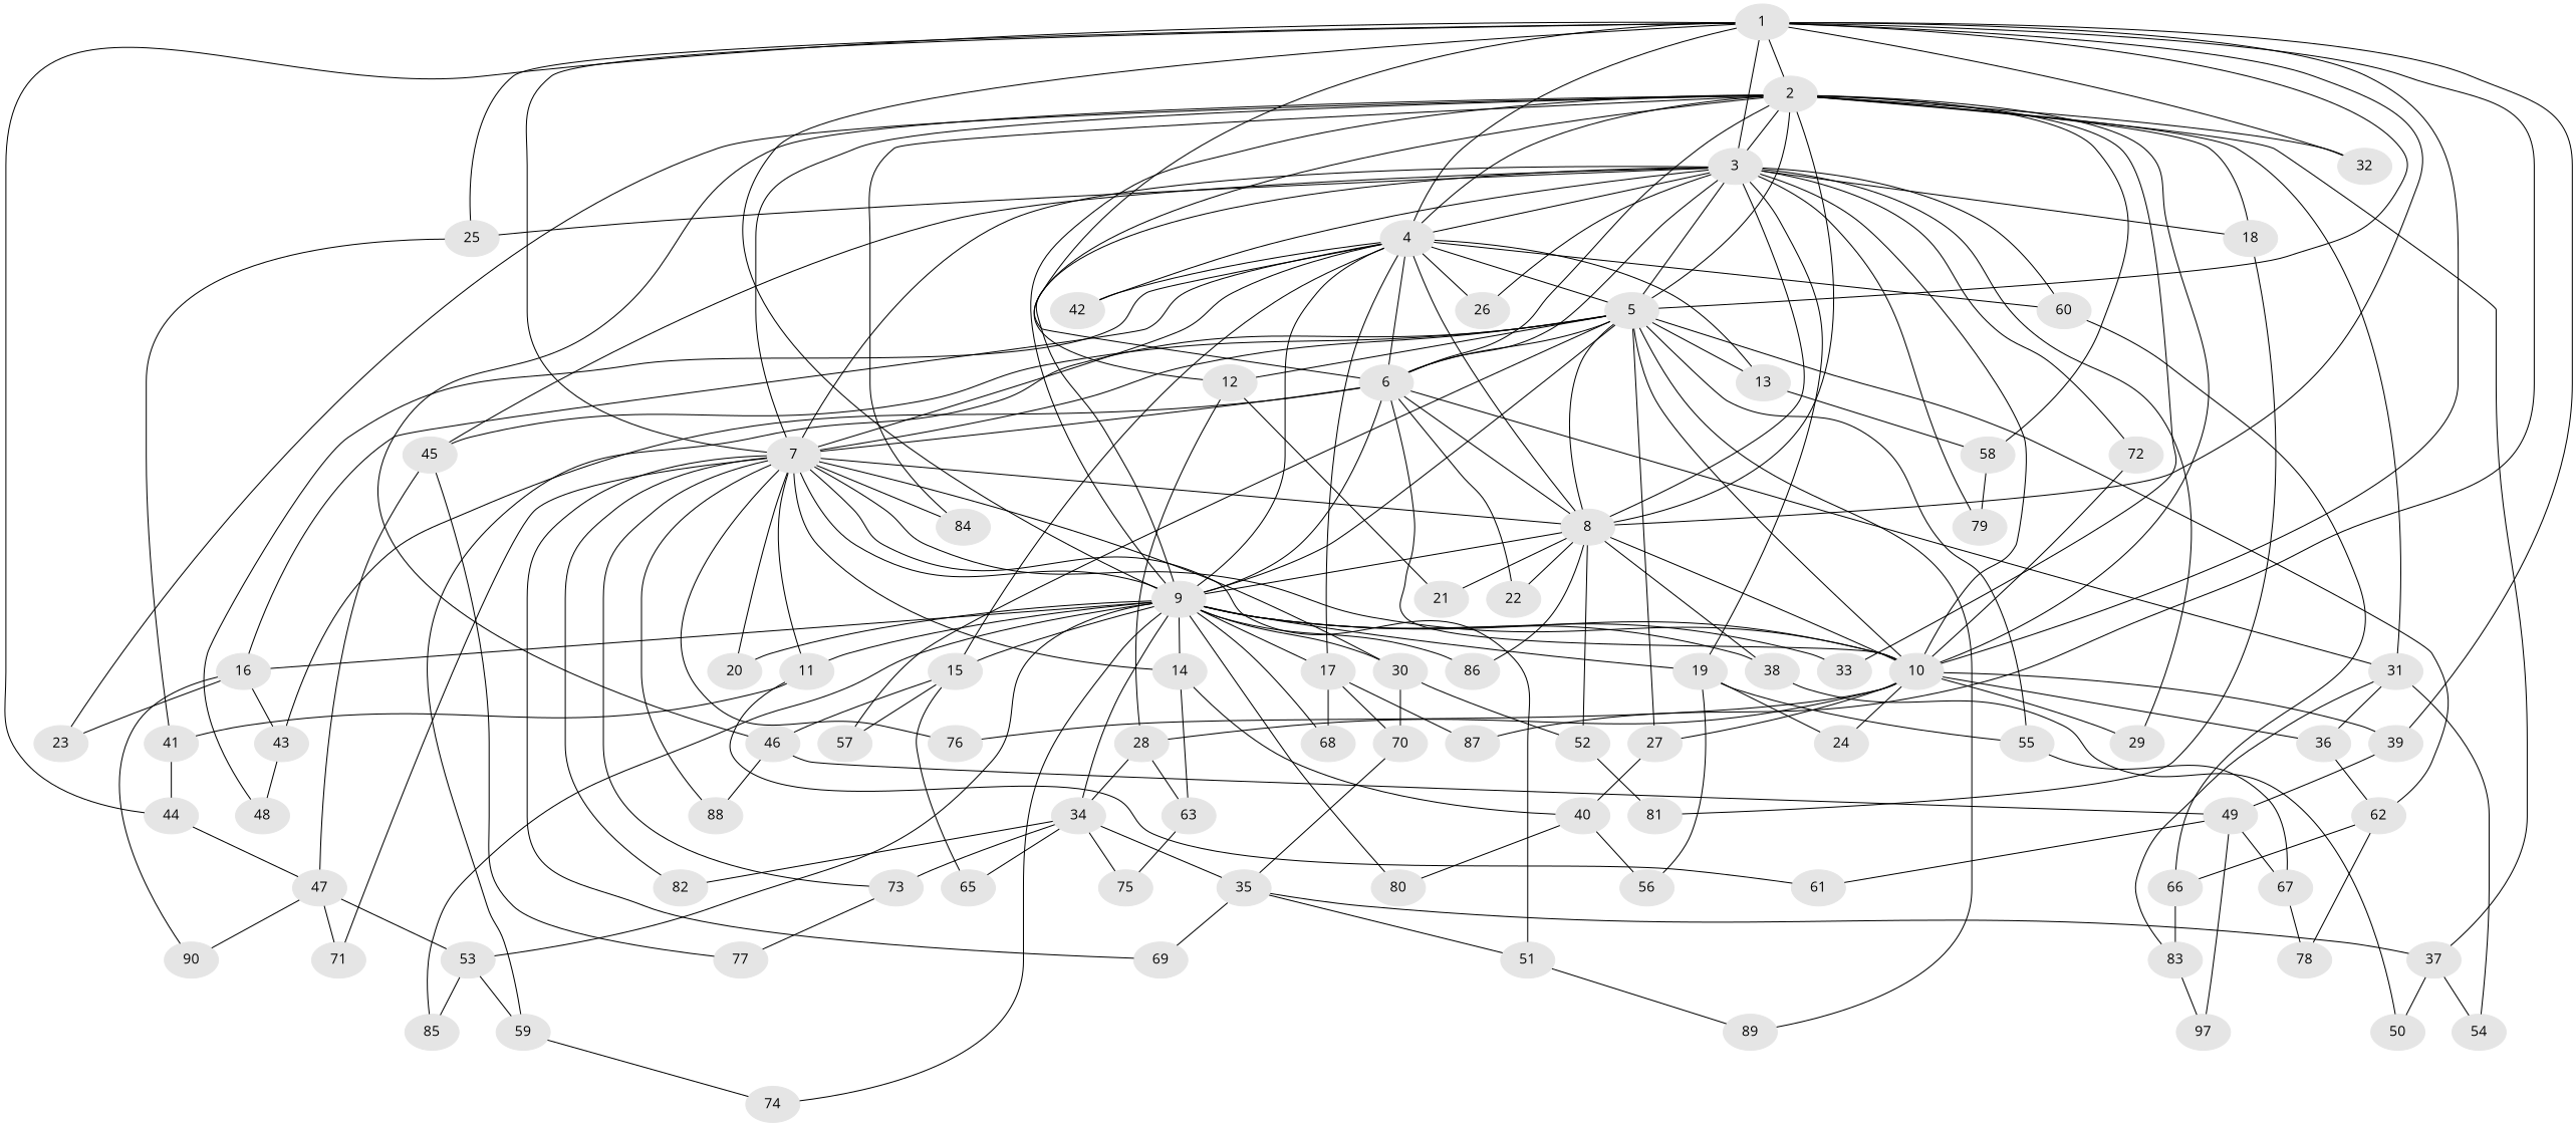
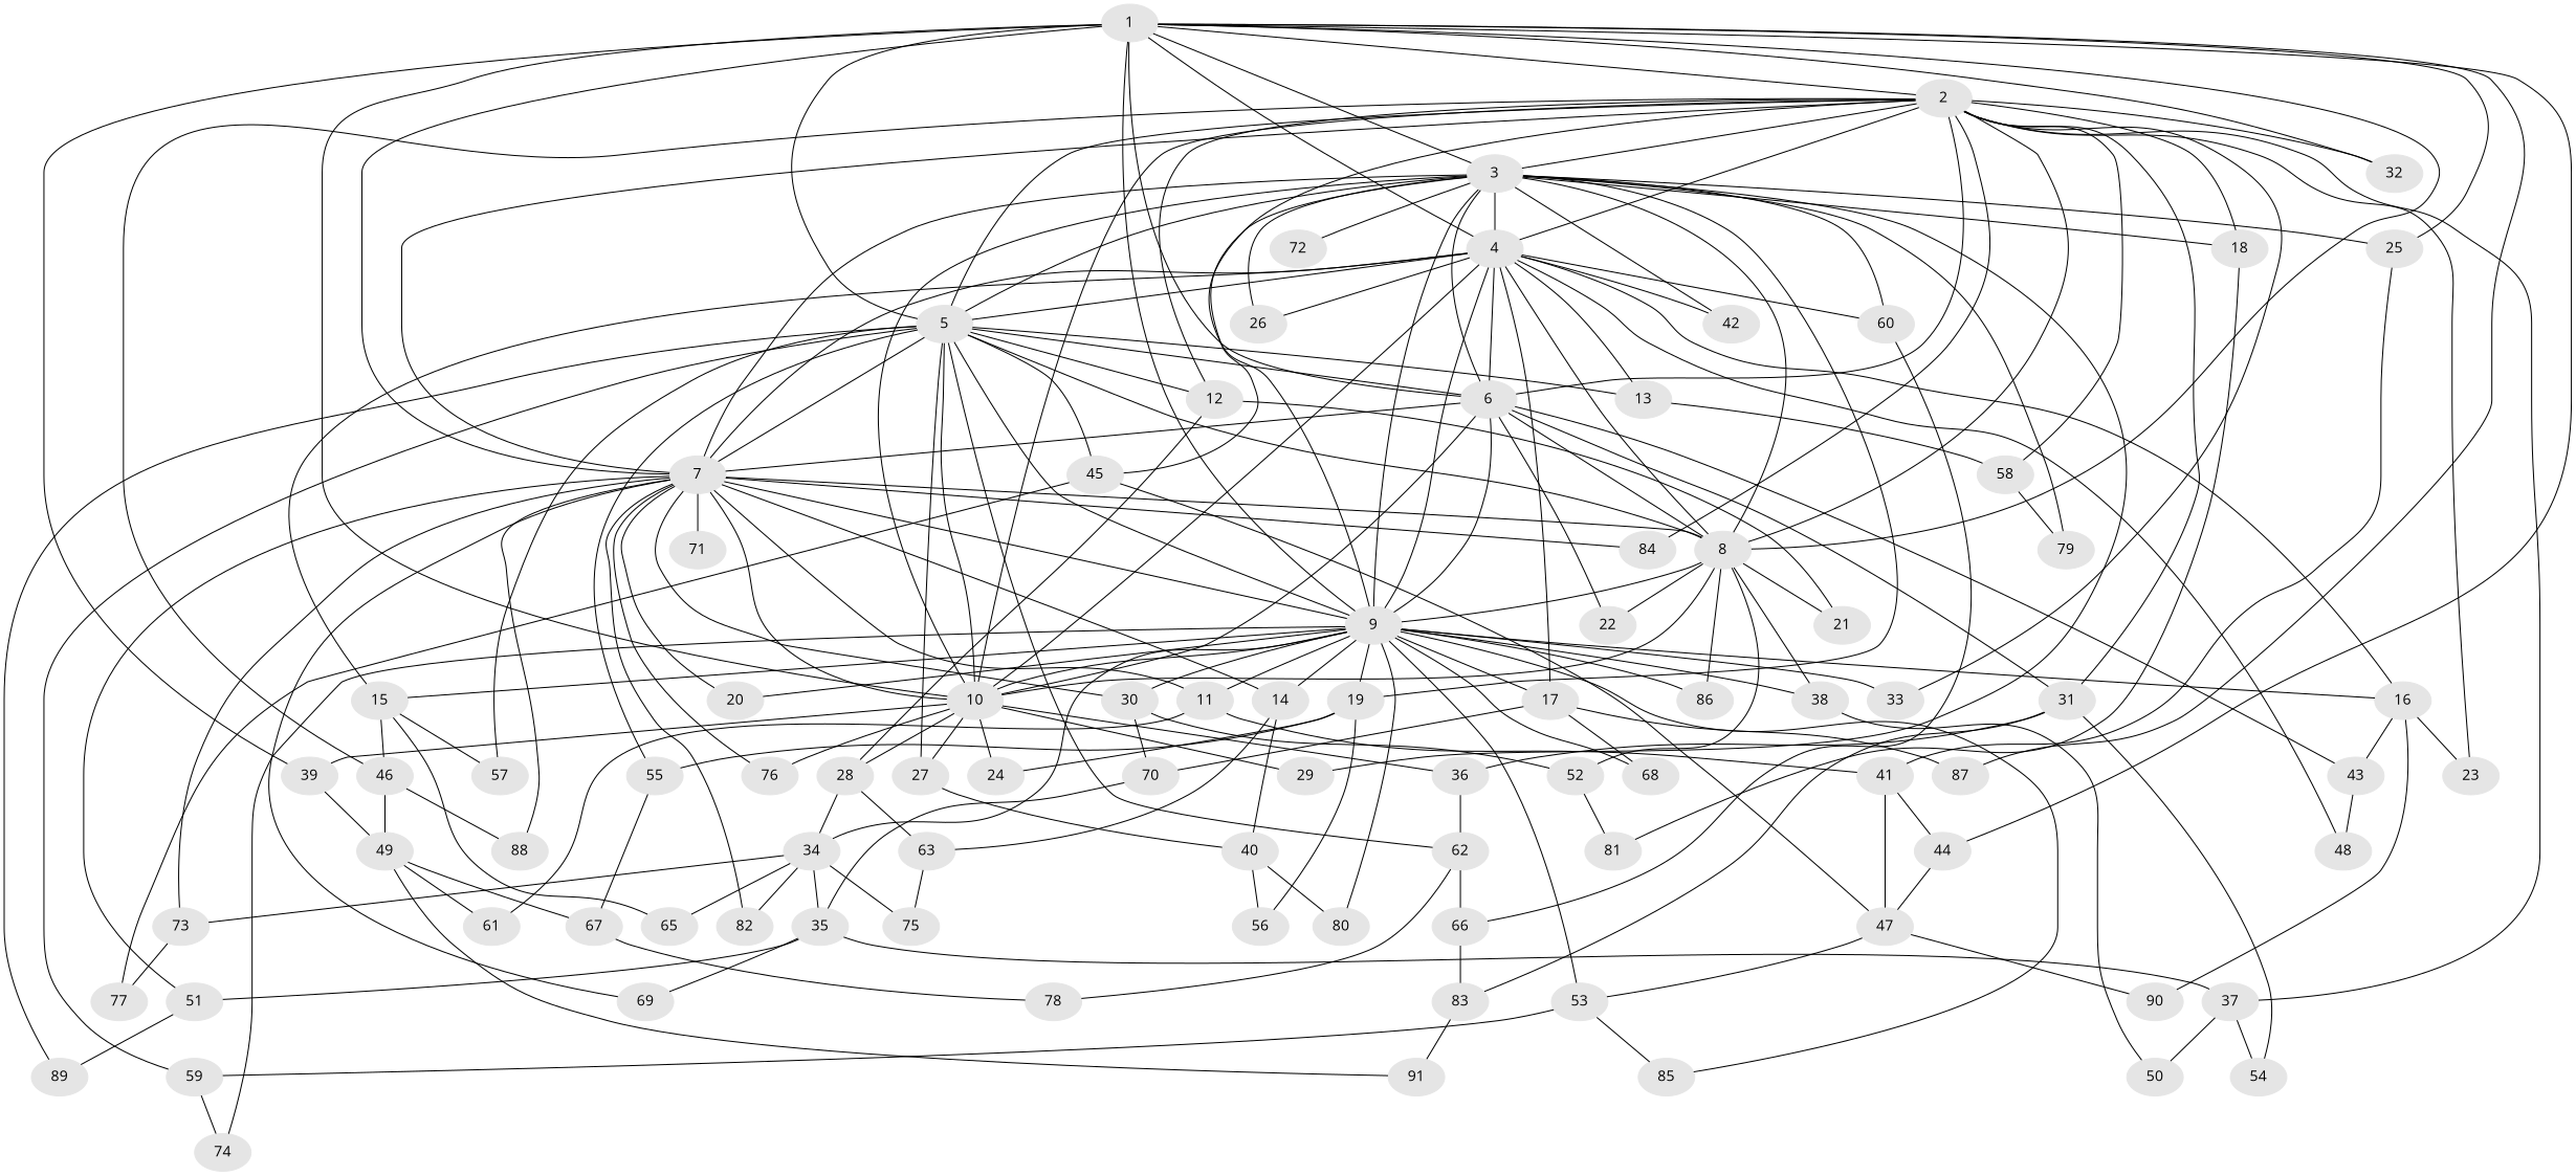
  graph {
    fontname="Open Sans"
    node [color=gray90 fontname="Open Sans" style=filled]
    edge [fontname="Open Sans"]
    1
    2
    3
    4
    5
    6
    7
    8
    9
    10
    25
    32
    39
    44
    87
    12
    18
    23
    31
    33
    37
    46
    58
    84
    19
    26
    29
    42
    45
    60
    72
    79
    13
    15
    16
    17
    48
    27
    55
    57
    59
    62
    89
    22
    43
    11
    14
    20
    30
    51
    69
    71
    73
    76
    82
    88
    21
    38
    52
    86
    34
    53
    68
    74
    80
    85
    24
    28
    36
    41
    49
    47
    81
    54
    83
    50
    56
    77
    66
    65
    90
    70
    40
    67
    78
    61
    63
    35
    75
-   91 [label=97]
+   91
    1 -- 2
    1 -- 3
    1 -- 4
    1 -- 5
    1 -- 6
    1 -- 7
    1 -- 8
    1 -- 9
    1 -- 10
    1 -- 25
    1 -- 32
    1 -- 39
    1 -- 44
    1 -- 87
    2 -- 3
    2 -- 4
    2 -- 5
    2 -- 6
    2 -- 7
    2 -- 8
    2 -- 9
    2 -- 10
    2 -- 32
    2 -- 12
    2 -- 18
    2 -- 23
    2 -- 31
    2 -- 33
    2 -- 37
    2 -- 46
    2 -- 58
    2 -- 84
    3 -- 4
    3 -- 5
    3 -- 6
    3 -- 7
    3 -- 8
    3 -- 9
    3 -- 10
    3 -- 25
    3 -- 18
    3 -- 19
    3 -- 26
    3 -- 29
    3 -- 42
    3 -- 45
    3 -- 60
    3 -- 72
    3 -- 79
    4 -- 5
    4 -- 6
    4 -- 7
    4 -- 8
    4 -- 9
-   72 -- 10
+   4 -- 10
    4 -- 26
    4 -- 42
    4 -- 60
    4 -- 13
    4 -- 15
    4 -- 16
    4 -- 17
    4 -- 48
    5 -- 6
    5 -- 7
    5 -- 8
    5 -- 9
    5 -- 10
    5 -- 12
    5 -- 45
    5 -- 13
    5 -- 27
    5 -- 55
    5 -- 57
    5 -- 59
    5 -- 62
    5 -- 89
    6 -- 7
    6 -- 8
    6 -- 9
    6 -- 10
    6 -- 31
    6 -- 22
    6 -- 43
    7 -- 8
    7 -- 9
    7 -- 10
    7 -- 84
    7 -- 11
    7 -- 14
    7 -- 20
    7 -- 30
    7 -- 51
    7 -- 69
    7 -- 71
    7 -- 73
    7 -- 76
    7 -- 82
    7 -- 88
    8 -- 9
    8 -- 10
    8 -- 22
    8 -- 21
    8 -- 38
    8 -- 52
    8 -- 86
    9 -- 10
    9 -- 33
    9 -- 19
    9 -- 15
    9 -- 16
    9 -- 17
    9 -- 11
    9 -- 14
    9 -- 20
    9 -- 30
    9 -- 38
    9 -- 86
    9 -- 34
    9 -- 53
    9 -- 68
    9 -- 74
    9 -- 80
    9 -- 85
    10 -- 39
    10 -- 29
    10 -- 27
    10 -- 76
    10 -- 24
    10 -- 28
    10 -- 36
    25 -- 41
    39 -- 49
    44 -- 47
    12 -- 21
    12 -- 28
    18 -- 81
    31 -- 36
    31 -- 54
    31 -- 83
    37 -- 54
    37 -- 50
    46 -- 88
    46 -- 49
    58 -- 79
    19 -- 55
    19 -- 24
    19 -- 56
    45 -- 47
    45 -- 77
    60 -- 66
    13 -- 58
    15 -- 46
    15 -- 57
    15 -- 65
    16 -- 23
    16 -- 43
    16 -- 90
    17 -- 87
    17 -- 68
    17 -- 70
    27 -- 40
    55 -- 67
    59 -- 74
    62 -- 66
    62 -- 78
    43 -- 48
    11 -- 41
    11 -- 61
    14 -- 40
    14 -- 63
    30 -- 52
    30 -- 70
    51 -- 89
    73 -- 77
    38 -- 50
    52 -- 81
    34 -- 73
    34 -- 82
    34 -- 65
    34 -- 35
    34 -- 75
    53 -- 59
    53 -- 85
    28 -- 34
    28 -- 63
    36 -- 62
    41 -- 44
    49 -- 67
    49 -- 61
    49 -- 91
-   47 -- 71
+   47 -- 41
    47 -- 53
    47 -- 90
    83 -- 91
    66 -- 83
    70 -- 35
    40 -- 80
    40 -- 56
    67 -- 78
    63 -- 75
    35 -- 37
    35 -- 51
    35 -- 69
  }
